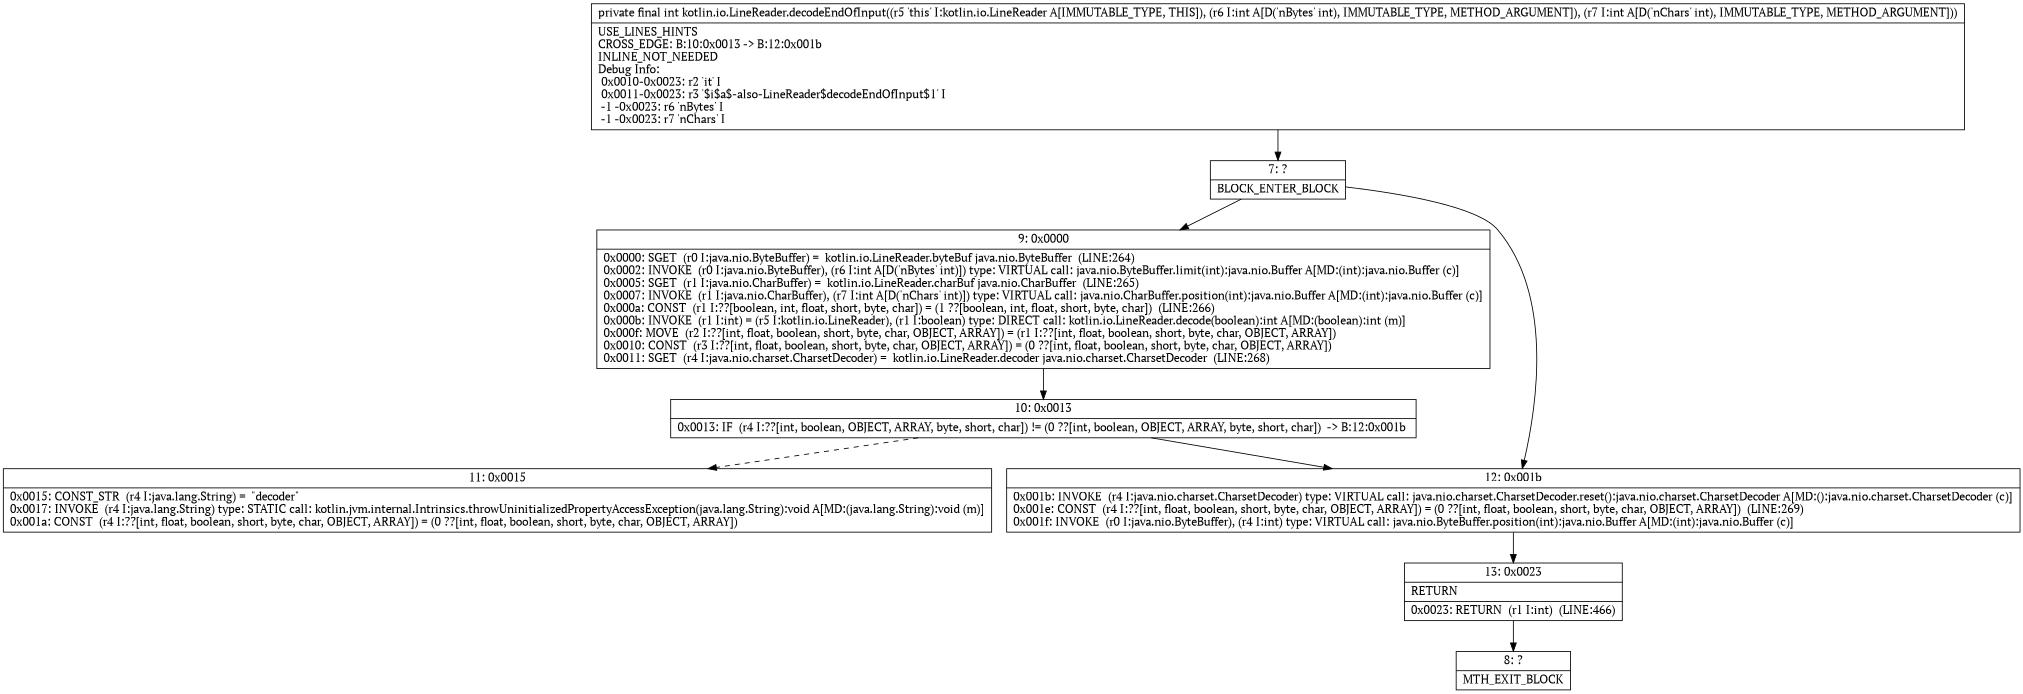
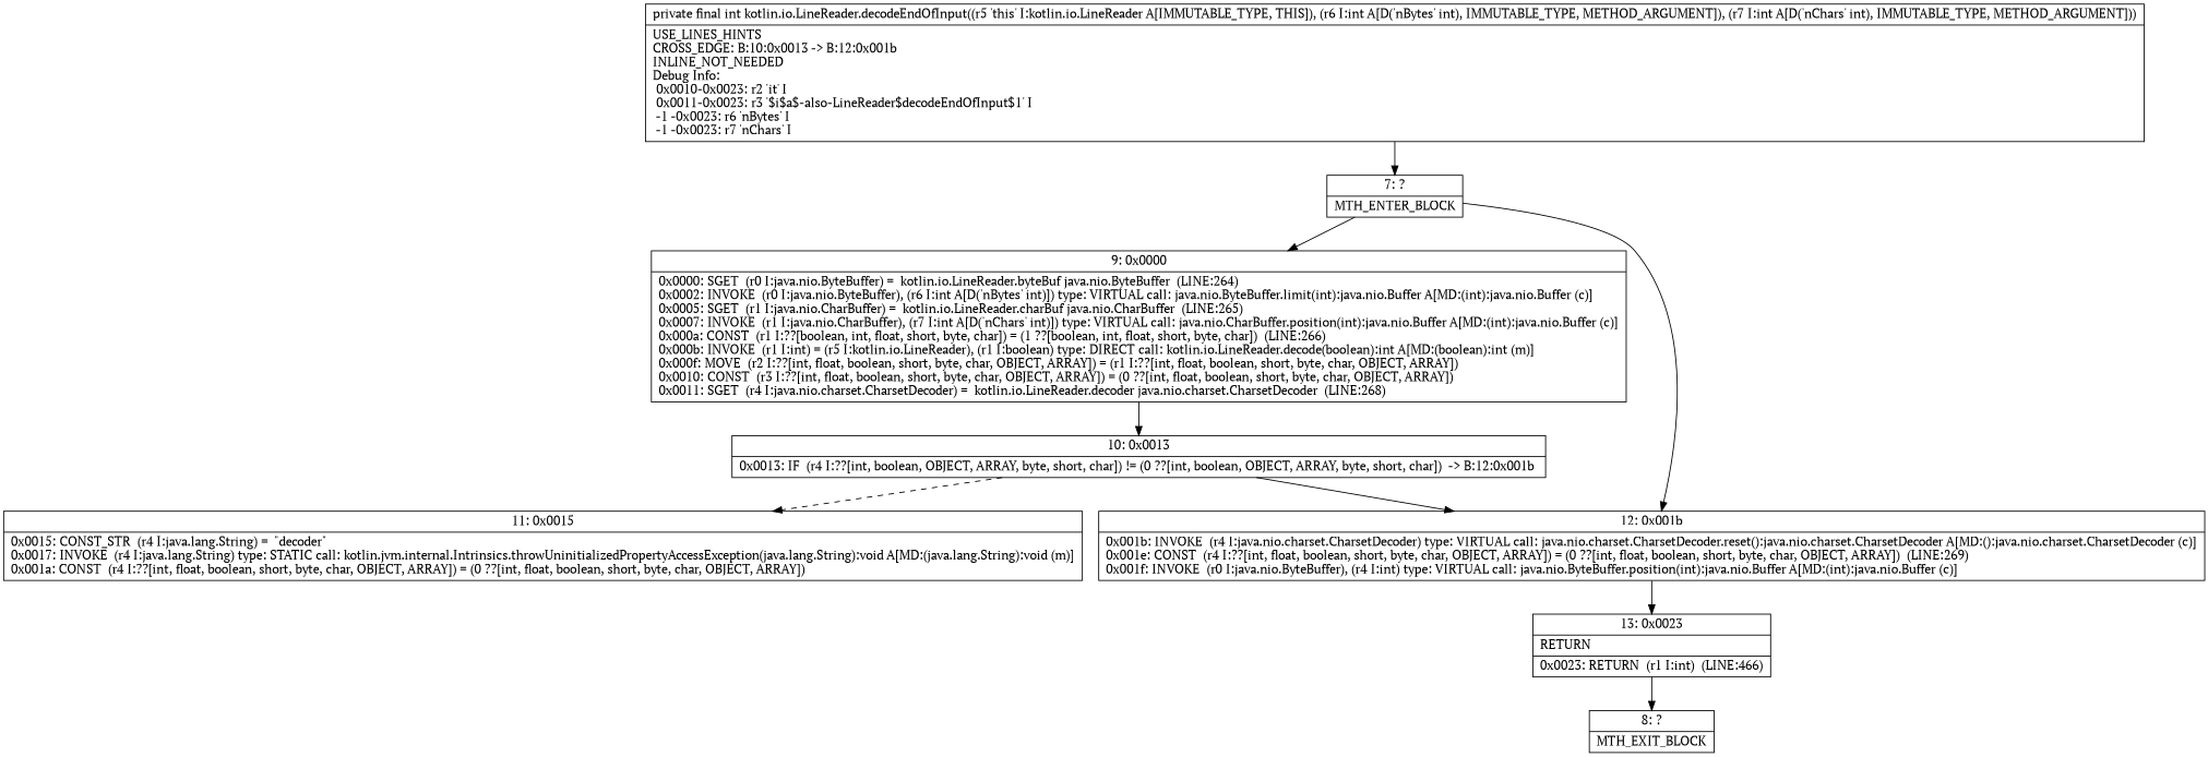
  digraph {
    fontname="PT Serif"
    node [fontname="PT Serif" shape=record]
    edge [fontname="PT Serif"]
-   n1 [label="{7\:\ ?|BLOCK_ENTER_BLOCK\l}"]
+   n1 [label="{7\:\ ?|MTH_ENTER_BLOCK\l}"]
    n2 [label="{9\:\ 0x0000|0x0000: SGET  (r0 I:java.nio.ByteBuffer) =  kotlin.io.LineReader.byteBuf java.nio.ByteBuffer  (LINE:264)\l0x0002: INVOKE  (r0 I:java.nio.ByteBuffer), (r6 I:int A[D('nBytes' int)]) type: VIRTUAL call: java.nio.ByteBuffer.limit(int):java.nio.Buffer A[MD:(int):java.nio.Buffer (c)]\l0x0005: SGET  (r1 I:java.nio.CharBuffer) =  kotlin.io.LineReader.charBuf java.nio.CharBuffer  (LINE:265)\l0x0007: INVOKE  (r1 I:java.nio.CharBuffer), (r7 I:int A[D('nChars' int)]) type: VIRTUAL call: java.nio.CharBuffer.position(int):java.nio.Buffer A[MD:(int):java.nio.Buffer (c)]\l0x000a: CONST  (r1 I:??[boolean, int, float, short, byte, char]) = (1 ??[boolean, int, float, short, byte, char])  (LINE:266)\l0x000b: INVOKE  (r1 I:int) = (r5 I:kotlin.io.LineReader), (r1 I:boolean) type: DIRECT call: kotlin.io.LineReader.decode(boolean):int A[MD:(boolean):int (m)]\l0x000f: MOVE  (r2 I:??[int, float, boolean, short, byte, char, OBJECT, ARRAY]) = (r1 I:??[int, float, boolean, short, byte, char, OBJECT, ARRAY]) \l0x0010: CONST  (r3 I:??[int, float, boolean, short, byte, char, OBJECT, ARRAY]) = (0 ??[int, float, boolean, short, byte, char, OBJECT, ARRAY]) \l0x0011: SGET  (r4 I:java.nio.charset.CharsetDecoder) =  kotlin.io.LineReader.decoder java.nio.charset.CharsetDecoder  (LINE:268)\l}"]
    n3 [label="{12\:\ 0x001b|0x001b: INVOKE  (r4 I:java.nio.charset.CharsetDecoder) type: VIRTUAL call: java.nio.charset.CharsetDecoder.reset():java.nio.charset.CharsetDecoder A[MD:():java.nio.charset.CharsetDecoder (c)]\l0x001e: CONST  (r4 I:??[int, float, boolean, short, byte, char, OBJECT, ARRAY]) = (0 ??[int, float, boolean, short, byte, char, OBJECT, ARRAY])  (LINE:269)\l0x001f: INVOKE  (r0 I:java.nio.ByteBuffer), (r4 I:int) type: VIRTUAL call: java.nio.ByteBuffer.position(int):java.nio.Buffer A[MD:(int):java.nio.Buffer (c)]\l}"]
    n4 [label="{10\:\ 0x0013|0x0013: IF  (r4 I:??[int, boolean, OBJECT, ARRAY, byte, short, char]) != (0 ??[int, boolean, OBJECT, ARRAY, byte, short, char])  \-\> B:12:0x001b \l}"]
    n5 [label="{11\:\ 0x0015|0x0015: CONST_STR  (r4 I:java.lang.String) =  \"decoder\" \l0x0017: INVOKE  (r4 I:java.lang.String) type: STATIC call: kotlin.jvm.internal.Intrinsics.throwUninitializedPropertyAccessException(java.lang.String):void A[MD:(java.lang.String):void (m)]\l0x001a: CONST  (r4 I:??[int, float, boolean, short, byte, char, OBJECT, ARRAY]) = (0 ??[int, float, boolean, short, byte, char, OBJECT, ARRAY]) \l}"]
    n6 [label="{13\:\ 0x0023|RETURN\l|0x0023: RETURN  (r1 I:int)  (LINE:466)\l}"]
    n7 [label="{8\:\ ?|MTH_EXIT_BLOCK\l}"]
    n8 [label="{private final int kotlin.io.LineReader.decodeEndOfInput((r5 'this' I:kotlin.io.LineReader A[IMMUTABLE_TYPE, THIS]), (r6 I:int A[D('nBytes' int), IMMUTABLE_TYPE, METHOD_ARGUMENT]), (r7 I:int A[D('nChars' int), IMMUTABLE_TYPE, METHOD_ARGUMENT]))  | USE_LINES_HINTS\lCROSS_EDGE: B:10:0x0013 \-\> B:12:0x001b\lINLINE_NOT_NEEDED\lDebug Info:\l  0x0010\-0x0023: r2 'it' I\l  0x0011\-0x0023: r3 '$i$a$\-also\-LineReader$decodeEndOfInput$1' I\l  \-1 \-0x0023: r6 'nBytes' I\l  \-1 \-0x0023: r7 'nChars' I\l}"]
    n1 -> n2
    n1 -> n3
    n2 -> n4
    n3 -> n6
    n4 -> n3
    n4 -> n5 [style=dashed]
    n6 -> n7
    n8 -> n1
  }
